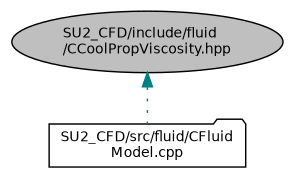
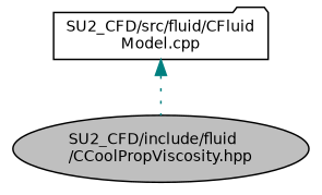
  digraph {
    node [color=black fontname=Helvetica fontsize=10 style=filled]
    n1 [fillcolor=grey75 fontcolor=black height=0.2 label="SU2_CFD/include/fluid\l/CCoolPropViscosity.hpp" shape=ellipse width=0.4]
    n2 [fillcolor=white height=0.2 label="SU2_CFD/src/fluid/CFluid\lModel.cpp" shape=folder width=0.4]
-   n1 -> n2 [color=teal dir=back fontname=Helvetica fontsize=10 labelfontname=Helvetica labelfontsize=10 style=dotted]
+   n2 -> n1 [color=teal dir=back fontname=Helvetica fontsize=10 labelfontname=Helvetica labelfontsize=10 style=dotted]
  }
